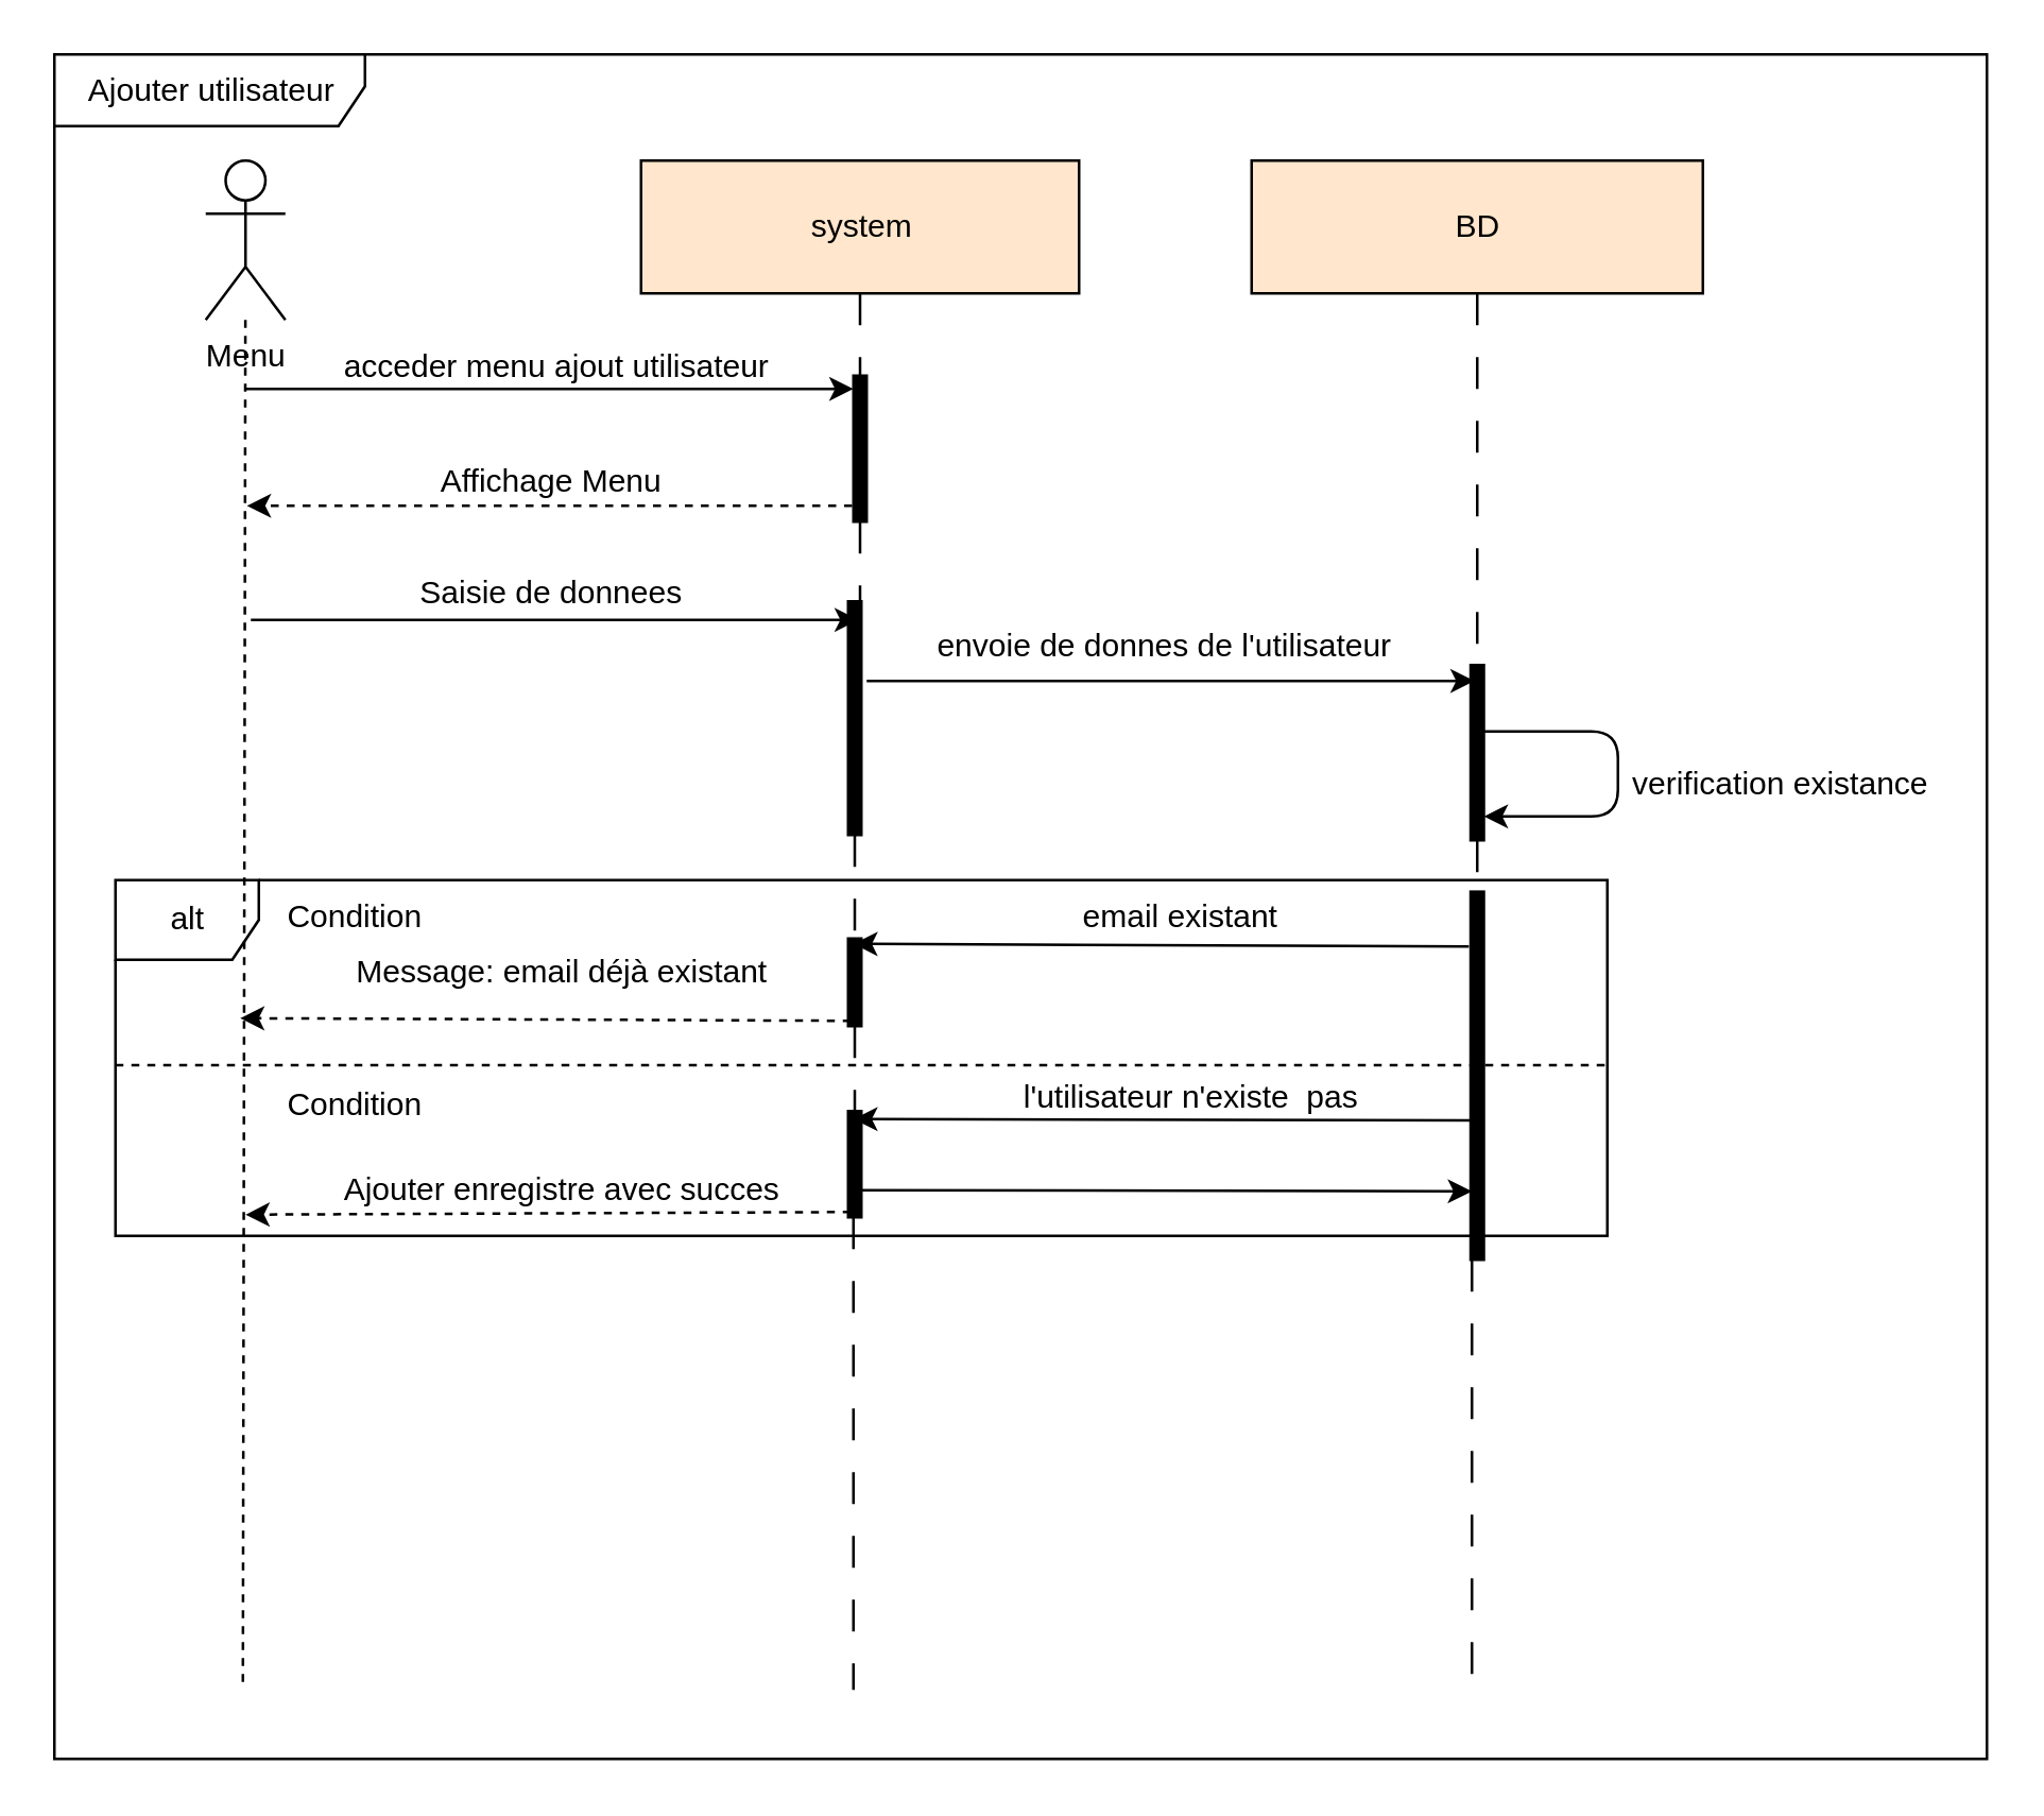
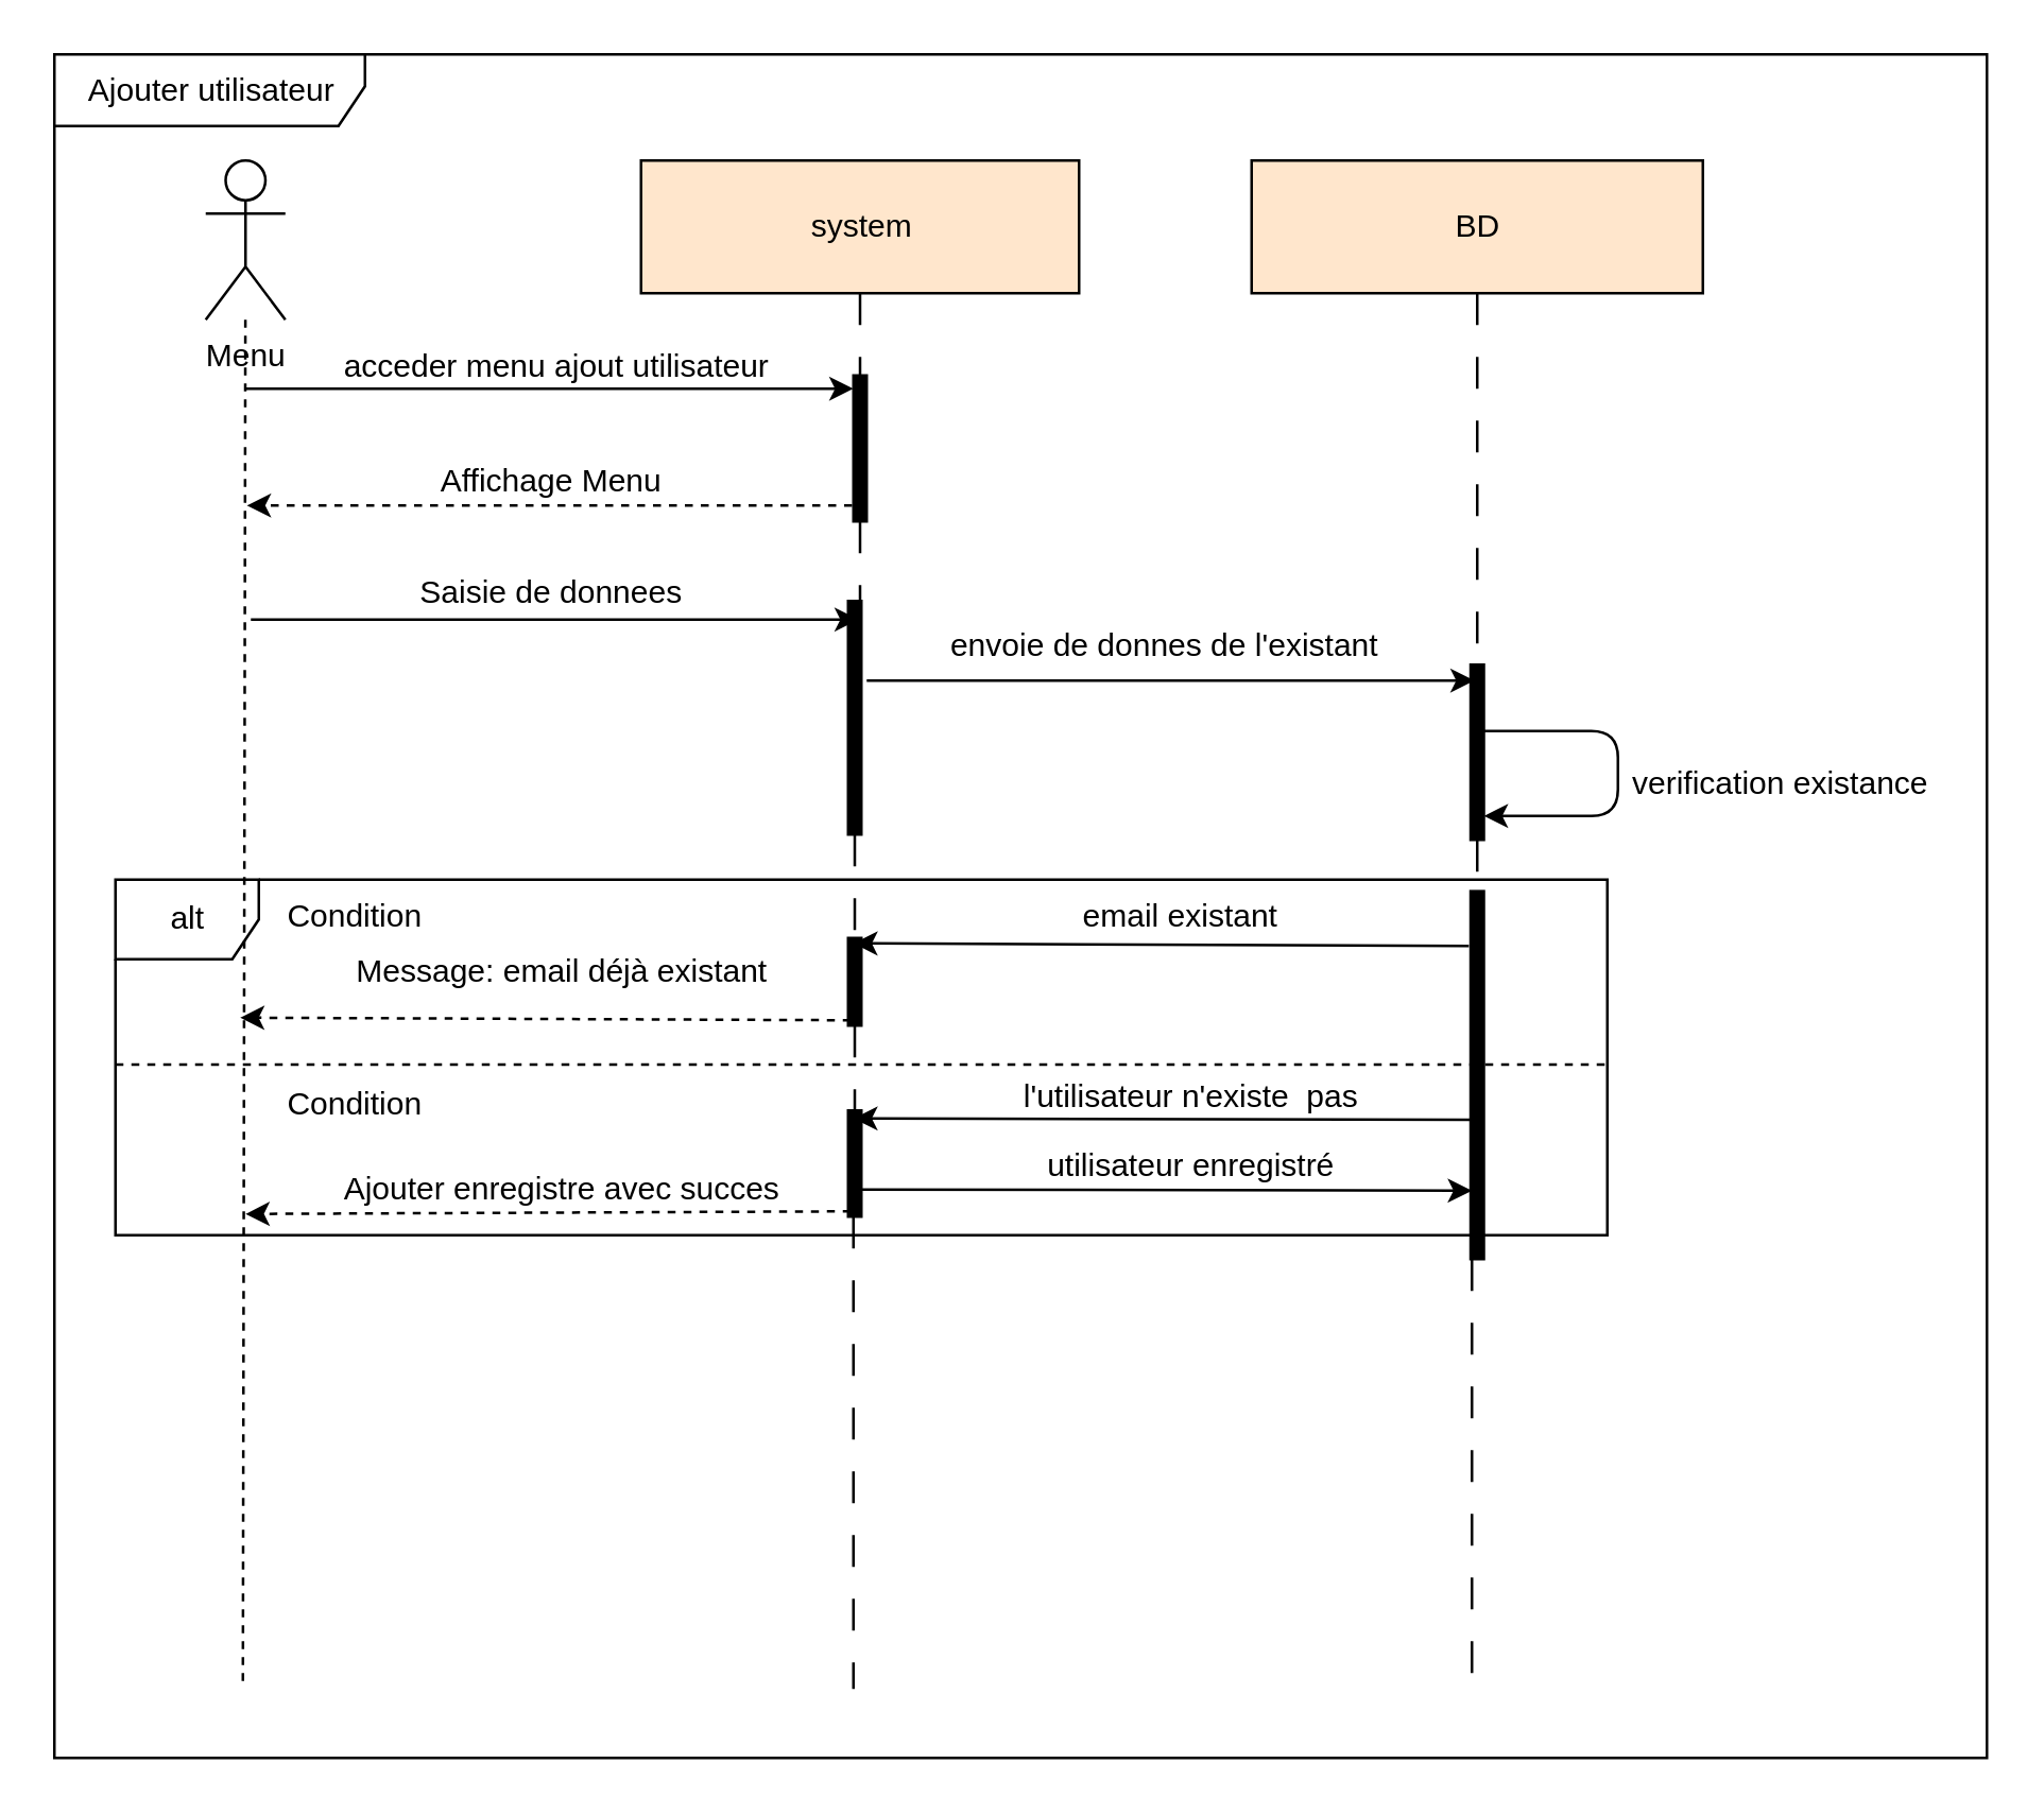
  <mxCell id="0" />
  <mxCell id="1" parent="0" />
  <mxCell id="2" value="Ajouter utilisateur" style="shape=umlFrame;tabPosition=left;html=1;boundedLbl=1;labelInHeader=1;width=117;height=27;" vertex="1" parent="1"><mxGeometry x="20" y="20" width="728" height="642" as="geometry" /></mxCell>
  <mxCell id="3" value="alt" style="shape=umlFrame;tabWidth=110;tabHeight=30;tabPosition=left;html=1;boundedLbl=1;labelInHeader=1;width=54;height=30;movable=1;resizable=1;rotatable=1;deletable=1;editable=1;connectable=1;" parent="1" vertex="1"><mxGeometry x="43" y="331" width="562" height="134" as="geometry" /></mxCell>
  <mxCell id="4" value="" style="line;strokeWidth=1;dashed=1;labelPosition=center;verticalLabelPosition=bottom;align=left;verticalAlign=top;spacingLeft=20;spacingTop=15;" parent="3" vertex="1"><mxGeometry y="67" width="562" height="5.36" as="geometry" /></mxCell>
  <mxCell id="5" value="" style="edgeStyle=none;orthogonalLoop=1;jettySize=auto;html=1;exitX=0.098;exitY=0.621;exitDx=0;exitDy=0;exitPerimeter=0;" parent="3" edge="1" source="40"><mxGeometry width="80" relative="1" as="geometry"><mxPoint x="510" y="91" as="sourcePoint" /><mxPoint x="278" y="90" as="targetPoint" /><Array as="points" /></mxGeometry></mxCell>
  <mxCell id="6" value="l'utilisateur n'existe&amp;nbsp; pas" style="text;html=1;align=center;verticalAlign=middle;resizable=0;points=[];autosize=1;strokeColor=none;fillColor=none;" parent="3" vertex="1"><mxGeometry x="333.003" y="68.997" width="144" height="26" as="geometry" /></mxCell>
  <mxCell id="7" value="" style="edgeStyle=none;orthogonalLoop=1;jettySize=auto;html=1;dashed=1;" parent="3" edge="1"><mxGeometry width="80" relative="1" as="geometry"><mxPoint x="277" y="125" as="sourcePoint" /><mxPoint x="49" y="126" as="targetPoint" /><Array as="points" /></mxGeometry></mxCell>
  <mxCell id="8" value="Ajouter enregistre avec succes" style="text;html=1;align=center;verticalAlign=middle;resizable=0;points=[];autosize=1;strokeColor=none;fillColor=none;" parent="3" vertex="1"><mxGeometry x="69.005" y="104.0" width="197" height="26" as="geometry" /></mxCell>
  <mxCell id="9" value="" style="edgeStyle=none;orthogonalLoop=1;jettySize=auto;html=1;dashed=1;" parent="3" edge="1"><mxGeometry width="80" relative="1" as="geometry"><mxPoint x="277" y="53" as="sourcePoint" /><mxPoint x="47" y="52" as="targetPoint" /><Array as="points" /></mxGeometry></mxCell>
  <mxCell id="10" value="Message: email déjà&amp;nbsp;existant" style="text;html=1;align=center;verticalAlign=middle;resizable=0;points=[];autosize=1;strokeColor=none;fillColor=none;" parent="3" vertex="1"><mxGeometry x="81.004" y="21.996" width="173" height="26" as="geometry" /></mxCell>
  <mxCell id="11" value="" style="edgeStyle=none;orthogonalLoop=1;jettySize=auto;html=1;exitX=-0.128;exitY=0.149;exitDx=0;exitDy=0;exitPerimeter=0;" parent="3" edge="1" source="40"><mxGeometry width="80" relative="1" as="geometry"><mxPoint x="335.256" y="31.0" as="sourcePoint" /><mxPoint x="278" y="24" as="targetPoint" /><Array as="points" /></mxGeometry></mxCell>
  <mxCell id="12" value="email existant" style="text;html=1;align=center;verticalAlign=middle;resizable=0;points=[];autosize=1;strokeColor=none;fillColor=none;" parent="3" vertex="1"><mxGeometry x="355.003" y="1" width="91" height="26" as="geometry" /></mxCell>
  <mxCell id="13" value="Condition" style="text;html=1;align=center;verticalAlign=middle;resizable=0;points=[];autosize=1;strokeColor=none;fillColor=none;" vertex="1" parent="3"><mxGeometry x="55" y="1" width="69" height="26" as="geometry" /></mxCell>
  <mxCell id="14" value="" style="edgeStyle=none;orthogonalLoop=1;jettySize=auto;html=1;exitX=0.098;exitY=0.621;exitDx=0;exitDy=0;exitPerimeter=0;endArrow=none;endFill=0;startArrow=classic;startFill=1;" edge="1" parent="3"><mxGeometry width="80" relative="1" as="geometry"><mxPoint x="510.99" y="117.225" as="sourcePoint" /><mxPoint x="278" y="116.77" as="targetPoint" /><Array as="points" /></mxGeometry></mxCell>
+ <mxCell id="15" value="utilisateur enregistré" style="text;html=1;align=center;verticalAlign=middle;resizable=0;points=[];autosize=1;strokeColor=none;fillColor=none;" vertex="1" parent="3"><mxGeometry x="342" y="95" width="126" height="26" as="geometry" /></mxCell>
  <mxCell id="16" value="Condition" style="text;html=1;align=center;verticalAlign=middle;resizable=0;points=[];autosize=1;strokeColor=none;fillColor=none;" vertex="1" parent="3"><mxGeometry x="55" y="72.36" width="69" height="26" as="geometry" /></mxCell>
  <mxCell id="17" style="edgeStyle=none;html=1;endArrow=none;endFill=0;dashed=1;startArrow=none;" parent="1" source="18" edge="1"><mxGeometry relative="1" as="geometry"><mxPoint x="91" y="636" as="targetPoint" /><mxPoint x="91" y="402" as="sourcePoint" /></mxGeometry></mxCell>
  <mxCell id="18" value="Menu" style="shape=umlActor;verticalLabelPosition=bottom;verticalAlign=top;html=1;" parent="1" vertex="1"><mxGeometry x="77" y="60" width="30" height="60" as="geometry" /></mxCell>
  <mxCell id="19" value="system" style="html=1;fillColor=#ffe6cc;" parent="1" vertex="1"><mxGeometry x="241" y="60" width="165" height="50" as="geometry" /></mxCell>
  <mxCell id="20" value="" style="edgeStyle=none;html=1;endArrow=none;endFill=0;dashed=1;dashPattern=12 12;startArrow=none;" parent="1" source="44" edge="1"><mxGeometry relative="1" as="geometry"><mxPoint x="321" y="636" as="targetPoint" /><mxPoint x="321" y="387" as="sourcePoint" /></mxGeometry></mxCell>
  <mxCell id="21" value="BD" style="html=1;fillColor=#ffe6cc;" parent="1" vertex="1"><mxGeometry x="471" y="60" width="170" height="50" as="geometry" /></mxCell>
  <mxCell id="22" value="" style="edgeStyle=none;html=1;endArrow=none;endFill=0;dashed=1;dashPattern=12 12;startArrow=none;" parent="1" source="40" edge="1"><mxGeometry relative="1" as="geometry"><mxPoint x="554" y="636" as="targetPoint" /><mxPoint x="554" y="385" as="sourcePoint" /><Array as="points" /></mxGeometry></mxCell>
  <mxCell id="23" value="" style="edgeStyle=none;orthogonalLoop=1;jettySize=auto;html=1;" parent="1" edge="1"><mxGeometry width="80" relative="1" as="geometry"><mxPoint x="92" y="146" as="sourcePoint" /><mxPoint x="321" y="146" as="targetPoint" /><Array as="points" /></mxGeometry></mxCell>
  <mxCell id="24" value="acceder menu ajout utilisateur" style="text;html=1;align=center;verticalAlign=middle;resizable=0;points=[];autosize=1;strokeColor=none;fillColor=none;" parent="1" vertex="1"><mxGeometry x="120" y="125" width="178" height="26" as="geometry" /></mxCell>
  <mxCell id="25" value="" style="edgeStyle=none;orthogonalLoop=1;jettySize=auto;html=1;dashed=1;" parent="1" edge="1"><mxGeometry width="80" relative="1" as="geometry"><mxPoint x="320.5" y="190" as="sourcePoint" /><mxPoint x="92.5" y="190" as="targetPoint" /><Array as="points" /></mxGeometry></mxCell>
  <mxCell id="26" value="Affichage Menu" style="text;html=1;align=center;verticalAlign=middle;resizable=0;points=[];autosize=1;strokeColor=none;fillColor=none;" parent="1" vertex="1"><mxGeometry x="156.5" y="168" width="101" height="26" as="geometry" /></mxCell>
  <mxCell id="27" value="" style="edgeStyle=none;orthogonalLoop=1;jettySize=auto;html=1;" parent="1" edge="1"><mxGeometry width="80" relative="1" as="geometry"><mxPoint x="94" y="233" as="sourcePoint" /><mxPoint x="323" y="233" as="targetPoint" /><Array as="points" /></mxGeometry></mxCell>
  <mxCell id="28" value="Saisie de donnees" style="text;html=1;align=center;verticalAlign=middle;resizable=0;points=[];autosize=1;strokeColor=none;fillColor=none;" parent="1" vertex="1"><mxGeometry x="148.5" y="210" width="117" height="26" as="geometry" /></mxCell>
  <mxCell id="29" value="" style="edgeStyle=none;orthogonalLoop=1;jettySize=auto;html=1;" parent="1" edge="1"><mxGeometry width="80" relative="1" as="geometry"><mxPoint x="326" y="256" as="sourcePoint" /><mxPoint x="555" y="256" as="targetPoint" /><Array as="points" /></mxGeometry></mxCell>
- <mxCell id="30" value="envoie de donnes de l'utilisateur" style="text;html=1;align=center;verticalAlign=middle;resizable=0;points=[];autosize=1;strokeColor=none;fillColor=none;" parent="1" vertex="1"><mxGeometry x="343" y="230" width="189" height="26" as="geometry" /></mxCell>
+ <mxCell id="30" value="envoie de donnes de l'existant" style="text;html=1;align=center;verticalAlign=middle;resizable=0;points=[];autosize=1;strokeColor=none;fillColor=none;" parent="1" vertex="1"><mxGeometry x="343" y="230" width="189" height="26" as="geometry" /></mxCell>
  <mxCell id="31" value="" style="edgeStyle=none;html=1;endArrow=none;endFill=0;dashed=1;dashPattern=12 12;startArrow=none;" parent="1" source="19" target="32" edge="1"><mxGeometry relative="1" as="geometry"><mxPoint x="321" y="636" as="targetPoint" /><mxPoint x="323.387" y="110" as="sourcePoint" /></mxGeometry></mxCell>
  <mxCell id="32" value="" style="html=1;points=[];perimeter=orthogonalPerimeter;fillColor=strokeColor;" parent="1" vertex="1"><mxGeometry x="321" y="141" width="5" height="55" as="geometry" /></mxCell>
  <mxCell id="33" value="" style="edgeStyle=none;html=1;endArrow=none;endFill=0;dashed=1;dashPattern=12 12;startArrow=none;" parent="1" source="21" target="34" edge="1"><mxGeometry relative="1" as="geometry"><mxPoint x="554" y="636" as="targetPoint" /><mxPoint x="555.909" y="110" as="sourcePoint" /><Array as="points" /></mxGeometry></mxCell>
  <mxCell id="34" value="" style="html=1;points=[];perimeter=orthogonalPerimeter;fillColor=strokeColor;" parent="1" vertex="1"><mxGeometry x="553.5" y="250" width="5" height="66" as="geometry" /></mxCell>
  <mxCell id="35" value="" style="edgeStyle=none;orthogonalLoop=1;jettySize=auto;html=1;" parent="1" edge="1"><mxGeometry width="80" relative="1" as="geometry"><mxPoint x="553.5" y="275" as="sourcePoint" /><mxPoint x="558.5" y="307" as="targetPoint" /><Array as="points"><mxPoint x="609" y="275" /><mxPoint x="609" y="307" /></Array></mxGeometry></mxCell>
  <mxCell id="36" value="verification existance" style="text;html=1;align=center;verticalAlign=middle;resizable=0;points=[];autosize=1;strokeColor=none;fillColor=none;" parent="1" vertex="1"><mxGeometry x="605" y="282" width="129" height="26" as="geometry" /></mxCell>
  <mxCell id="37" value="" style="edgeStyle=none;html=1;endArrow=none;endFill=0;dashed=1;dashPattern=12 12;startArrow=none;" edge="1" parent="1" source="32" target="38"><mxGeometry relative="1" as="geometry"><mxPoint x="321" y="636" as="targetPoint" /><mxPoint x="321" y="196" as="sourcePoint" /></mxGeometry></mxCell>
  <mxCell id="38" value="" style="html=1;points=[];perimeter=orthogonalPerimeter;fillColor=strokeColor;" vertex="1" parent="1"><mxGeometry x="319" y="226" width="5" height="88" as="geometry" /></mxCell>
  <mxCell id="39" value="" style="edgeStyle=none;html=1;endArrow=none;endFill=0;dashed=1;dashPattern=12 12;startArrow=none;" edge="1" parent="1" source="34" target="40"><mxGeometry relative="1" as="geometry"><mxPoint x="554" y="636" as="targetPoint" /><mxPoint x="554" y="316" as="sourcePoint" /><Array as="points" /></mxGeometry></mxCell>
  <mxCell id="40" value="" style="html=1;points=[];perimeter=orthogonalPerimeter;fillColor=strokeColor;" vertex="1" parent="1"><mxGeometry x="553.5" y="335.36" width="5" height="138.64" as="geometry" /></mxCell>
  <mxCell id="41" value="" style="edgeStyle=none;html=1;endArrow=none;endFill=0;dashed=1;dashPattern=12 12;startArrow=none;" edge="1" parent="1" source="38" target="42"><mxGeometry relative="1" as="geometry"><mxPoint x="321" y="636" as="targetPoint" /><mxPoint x="321" y="314" as="sourcePoint" /></mxGeometry></mxCell>
  <mxCell id="42" value="" style="html=1;points=[];perimeter=orthogonalPerimeter;fillColor=strokeColor;" vertex="1" parent="1"><mxGeometry x="319" y="353" width="5" height="33" as="geometry" /></mxCell>
  <mxCell id="43" value="" style="edgeStyle=none;html=1;endArrow=none;endFill=0;dashed=1;dashPattern=12 12;startArrow=none;" edge="1" parent="1" source="42" target="44"><mxGeometry relative="1" as="geometry"><mxPoint x="321" y="636" as="targetPoint" /><mxPoint x="321" y="386" as="sourcePoint" /></mxGeometry></mxCell>
  <mxCell id="44" value="" style="html=1;points=[];perimeter=orthogonalPerimeter;fillColor=strokeColor;" vertex="1" parent="1"><mxGeometry x="319" y="418" width="5" height="40" as="geometry" /></mxCell>
